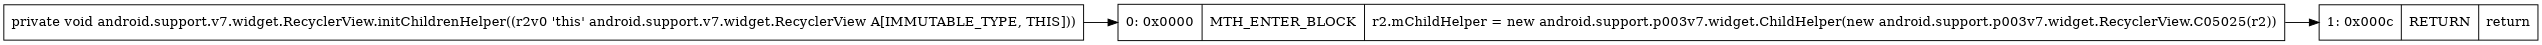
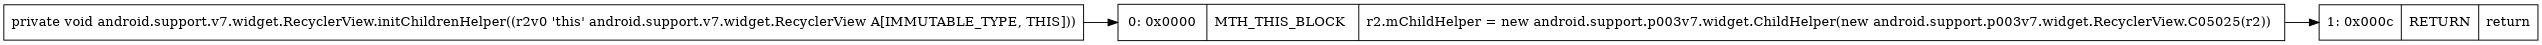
  digraph {
    rankdir=LR
    node [shape=record]
-   n1 [label="{0\:\ 0x0000|MTH_ENTER_BLOCK\l|r2.mChildHelper = new android.support.p003v7.widget.ChildHelper(new android.support.p003v7.widget.RecyclerView.C05025(r2))\l}"]
+   n1 [label="{0\:\ 0x0000|MTH_THIS_BLOCK\l|r2.mChildHelper = new android.support.p003v7.widget.ChildHelper(new android.support.p003v7.widget.RecyclerView.C05025(r2))\l}"]
    n2 [label="{1\:\ 0x000c|RETURN\l|return\l}"]
    n3 [label="{private void android.support.v7.widget.RecyclerView.initChildrenHelper((r2v0 'this' android.support.v7.widget.RecyclerView A[IMMUTABLE_TYPE, THIS])) }"]
    n1 -> n2
    n3 -> n1
  }
